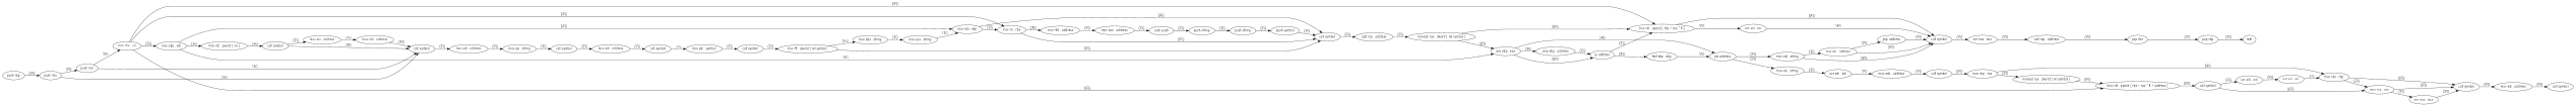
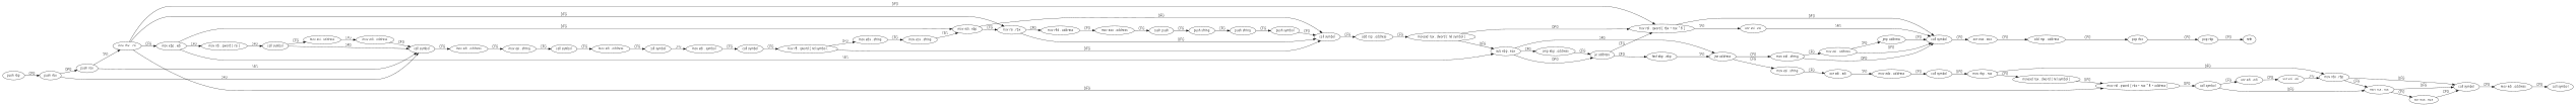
  digraph {
    fontname="Comic Neue"
    rankdir=LR
    node [fontname="Comic Neue"]
    edge [fontname="Comic Neue"]
    n1 [label="push rbp"]
    n2 [label="push rbx"]
    n3 [label="push rax"]
    n4 [label="call symbol"]
    n5 [label="mov rbx , rsi"]
    n6 [label="mov edi , address"]
    n7 [label="mov ebp , edi"]
    n8 [label="mov rsi , rbx"]
    n9 [label="mov rdi , qword [ rbx + rax * 8 ]"]
    n10 [label="mov rdi , qword [ rbx + rax * 8 + address ]"]
    n11 [label="mov rdi , qword [ rsi ]"]
    n12 [label="mov edi , ebp"]
    n13 [label="sub ebp , eax"]
    n14 [label="call symbol"]
    n15 [label="mov r9d , address"]
    n16 [label="xor esi , esi"]
    n17 [label="call symbol"]
    n18 [label="call symbol"]
    n19 [label="call symbol"]
    n20 [label="cmp ebp , address"]
    n21 [label="je address"]
    n22 [label="jne address"]
    n23 [label="mov esi , address"]
    n24 [label="mov edi , address"]
    n25 [label="mov esi , string"]
    n26 [label="call symbol"]
    n27 [label="mov edi , address"]
    n28 [label="call symbol"]
    n29 [label="mov edi , symbol"]
    n30 [label="call symbol"]
    n31 [label="mov r8 , qword [ rel symbol ]"]
    n32 [label="mov edx , string"]
    n33 [label="mov ecx , string"]
    n34 [label="add rsp , address"]
    n35 [label="mov eax , address"]
    n36 [label="push push"]
    n37 [label="push string"]
    n38 [label="push string"]
    n39 [label="push symbol"]
    n40 [label="movsxd rax , dword [ rel symbol ]"]
    n41 [label="test ebp , ebp"]
    n42 [label="mov esi , string"]
    n43 [label="mov edi , string"]
    n44 [label="xor eax , eax"]
    n45 [label="add rsp , address"]
    n46 [label="xor edi , edi"]
    n47 [label="mov esi , address"]
    n48 [label="mov edx , address"]
    n49 [label="jmp address"]
    n50 [label="call symbol"]
    n51 [label="mov rbp , rax"]
    n52 [label="movsxd rax , dword [ rel symbol ]"]
    n53 [label="mov rdx , rbp"]
    n54 [label="mov rcx , rax"]
    n55 [label="call symbol"]
    n56 [label="xor edi , edi"]
    n57 [label="xor esi , esi"]
    n58 [label="xor eax , eax"]
    n59 [label="mov edi , address"]
    n60 [label="call symbol"]
    n61 [label="pop rbx"]
    n62 [label="pop rbp"]
    n63 [label=retn]
    n1 -> n2 [label=CFG]
-   n2 -> n3 [label=CFG]
+   n2 -> n3 [label=DFG]
    n2 -> n4 [label=DFG]
    n3 -> n4 [label=DFG]
    n3 -> n5 [label=CFG]
    n4 -> n6 [label=CFG]
    n5 -> n7 [label=CFG]
    n5 -> n8 [label=DFG]
    n5 -> n9 [label=DFG]
    n5 -> n10 [label=DFG]
    n6 -> n25 [label=CFG]
    n7 -> n11 [label=CFG]
    n7 -> n12 [label=DFG]
    n7 -> n13 [label=DFG]
    n8 -> n14 [label=DFG]
    n8 -> n15 [label=CFG]
    n9 -> n16 [label=CFG]
    n9 -> n17 [label=DFG]
    n10 -> n18 [label=DFG]
    n11 -> n19 [label=DFG]
    n12 -> n8 [label=CFG]
    n12 -> n14 [label=DFG]
    n13 -> n20 [label=CFG]
    n13 -> n21 [label=DFG]
    n13 -> n22 [label=DFG]
    n14 -> n34 [label=CFG]
    n15 -> n35 [label=CFG]
    n16 -> n17 [label=DFG]
    n17 -> n44 [label=CFG]
    n18 -> n54 [label=DFG]
    n18 -> n56 [label=CFG]
    n19 -> n4 [label=DFG]
    n19 -> n23 [label=CFG]
    n20 -> n21 [label=CFG]
    n21 -> n9 [label=CFG]
    n21 -> n41 [label=CFG]
    n22 -> n42 [label=CFG]
    n22 -> n43 [label=CFG]
    n23 -> n24 [label=CFG]
    n24 -> n4 [label=CFG]
    n25 -> n26 [label=CFG]
    n26 -> n27 [label=CFG]
    n27 -> n28 [label=CFG]
    n28 -> n29 [label=CFG]
    n29 -> n30 [label=CFG]
    n30 -> n31 [label=CFG]
    n31 -> n14 [label=DFG]
    n31 -> n32 [label=CFG]
    n32 -> n33 [label=CFG]
    n33 -> n12 [label=CFG]
    n34 -> n40 [label=CFG]
    n35 -> n36 [label=CFG]
    n36 -> n37 [label=CFG]
    n37 -> n38 [label=CFG]
    n38 -> n39 [label=CFG]
    n39 -> n14 [label=CFG]
    n40 -> n9 [label=DFG]
    n40 -> n13 [label=DFG]
    n41 -> n22 [label=CFG]
    n42 -> n46 [label=CFG]
    n43 -> n17 [label=DFG]
    n43 -> n47 [label=CFG]
    n44 -> n45 [label=CFG]
    n45 -> n61 [label=CFG]
    n46 -> n48 [label=CFG]
    n47 -> n17 [label=DFG]
    n47 -> n49 [label=CFG]
    n48 -> n50 [label=CFG]
    n49 -> n17 [label=CFG]
    n50 -> n51 [label=DFG]
    n51 -> n52 [label=CFG]
    n51 -> n53 [label=DFG]
    n52 -> n10 [label=DFG]
    n53 -> n54 [label=CFG]
    n53 -> n55 [label=DFG]
    n54 -> n55 [label=DFG]
    n54 -> n58 [label=CFG]
    n55 -> n59 [label=CFG]
    n56 -> n57 [label=CFG]
    n57 -> n53 [label=CFG]
    n58 -> n55 [label=CFG]
    n59 -> n60 [label=CFG]
    n61 -> n62 [label=CFG]
    n62 -> n63 [label=CFG]
  }
